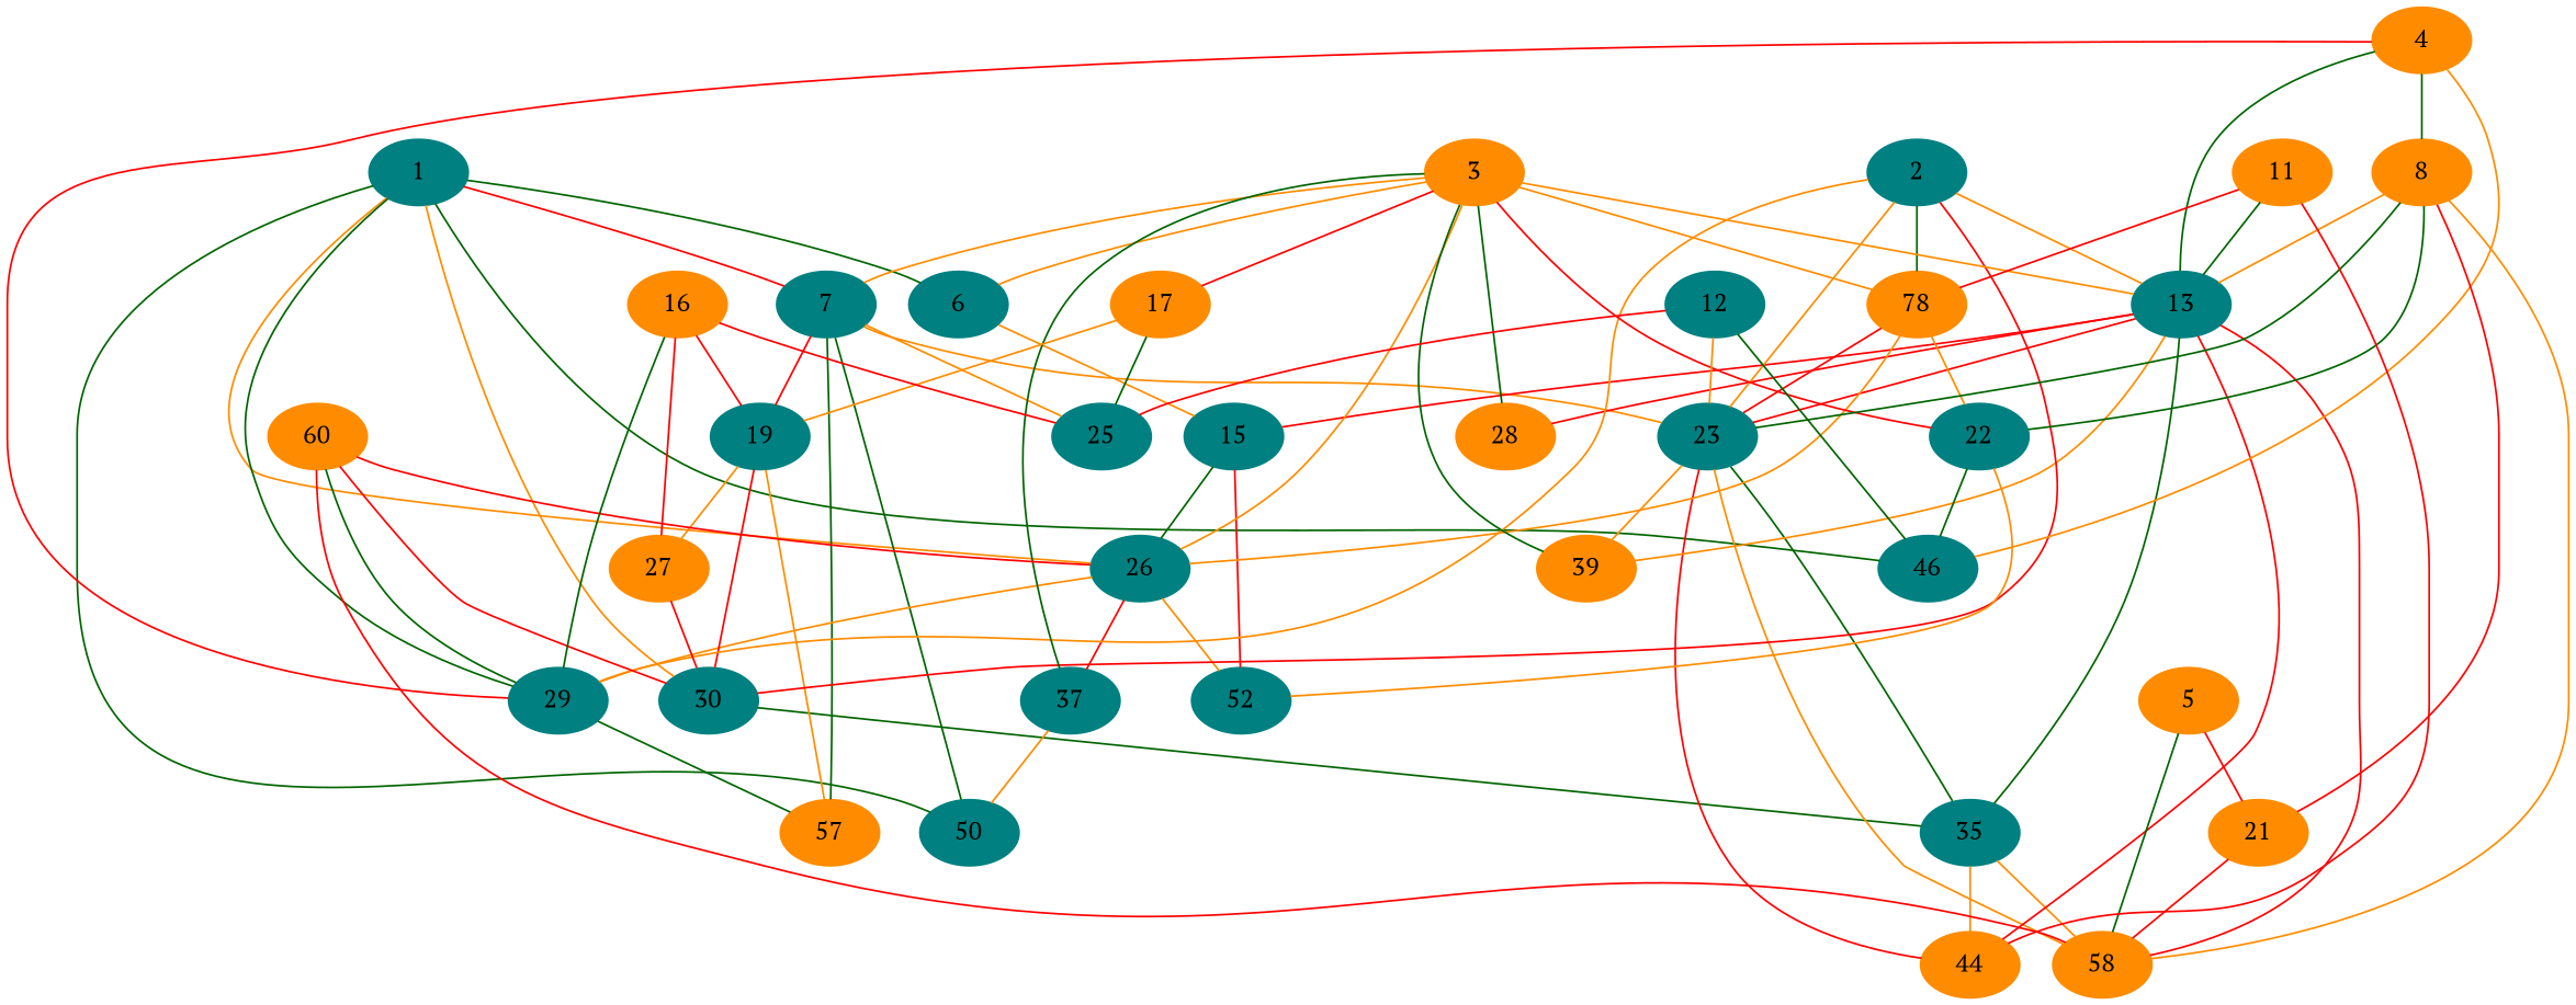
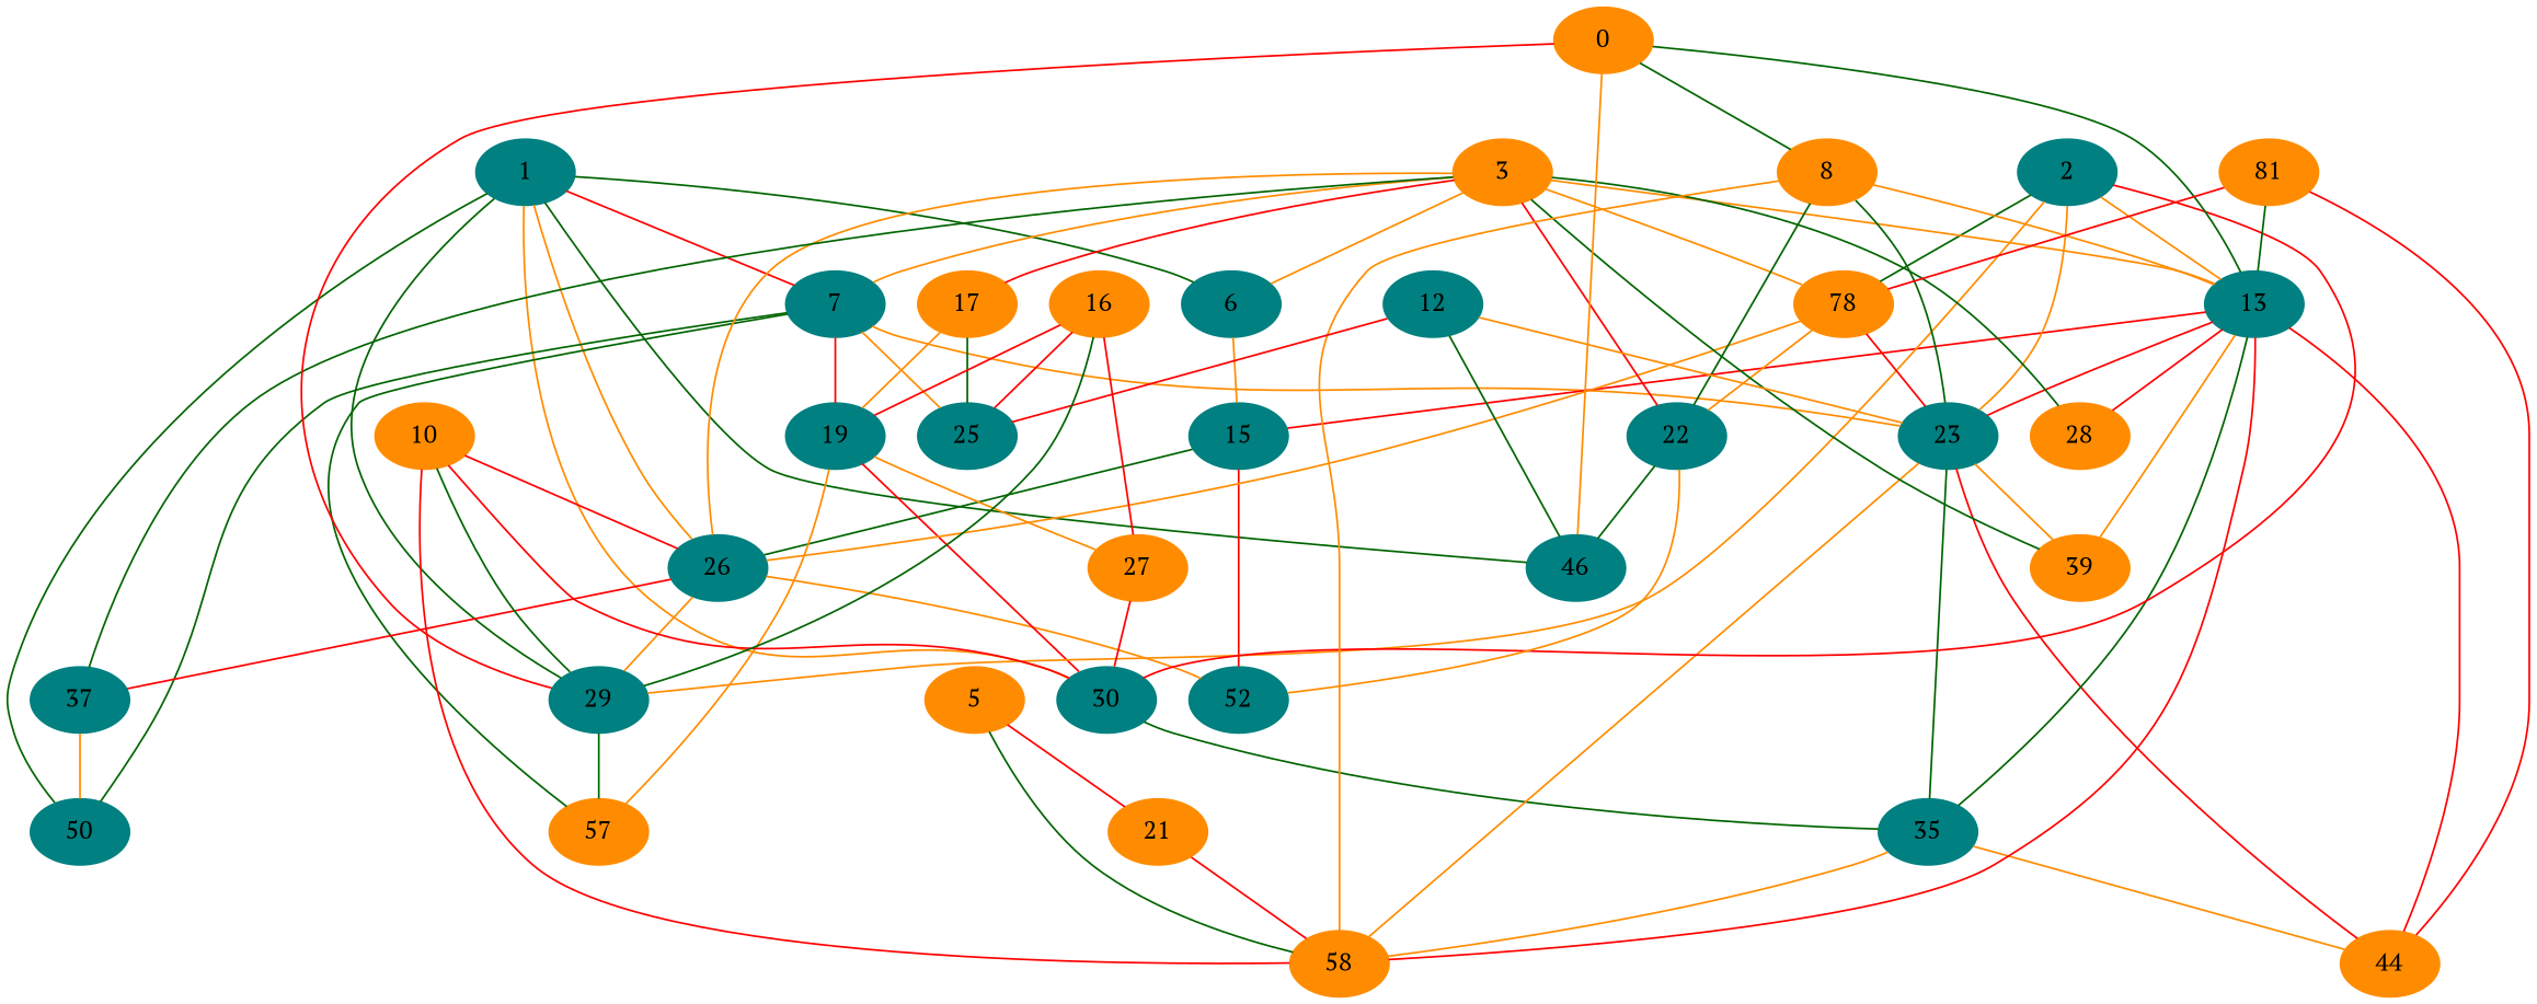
  graph {
    fontname="PT Serif"
    node [color=teal fontname="PT Serif" style=filled]
    edge [color=darkorange fontname="PT Serif"]
    1 [super="+14"]
    6
    7 [super="+59"]
    26 [super="+41"]
    29 [super="+49+34"]
    30
    46 [super="+54"]
    50
    15
    23 [super="+24+51"]
    19 [super="+56"]
    25
    57 [color=darkorange]
    37
    52
    35 [super="+47"]
    13 [super="+33+53+32"]
    28 [color=darkorange super="+48"]
    39 [color=darkorange]
    58 [color=darkorange]
    44 [color=darkorange]
    2
    n23 [color=darkorange label=78 super="+45+43"]
    22
    3 [color=darkorange super="+31+42"]
    17 [color=darkorange]
-   4 [color=darkorange super="+55"]
+   4 [color=darkorange super="+55" label=0]
    8 [color=darkorange super="+40+9"]
    21 [color=darkorange]
    5 [color=darkorange]
    27 [color=darkorange]
-   10 [color=darkorange super="+20" label=60]
-   11 [color=darkorange]
+   10 [color=darkorange super="+20"]
+   11 [color=darkorange label=81]
    12
    16 [color=darkorange]
    1 -- 6 [color=darkgreen]
    1 -- 7 [color=red]
    1 -- 26
    1 -- 29 [color=darkgreen]
    1 -- 30
    1 -- 46 [color=darkgreen]
    1 -- 50 [color=darkgreen]
    6 -- 15
    7 -- 50 [color=darkgreen]
    7 -- 23
    7 -- 19 [color=red]
    7 -- 25
    7 -- 57 [color=darkgreen]
    26 -- 29
    26 -- 37 [color=red]
    26 -- 52
    29 -- 57 [color=darkgreen]
    30 -- 35 [color=darkgreen]
    15 -- 26 [color=darkgreen]
    15 -- 52 [color=red]
    23 -- 35 [color=darkgreen]
    23 -- 39
    23 -- 58
    23 -- 44 [color=red]
    19 -- 30 [color=red]
    19 -- 57
    19 -- 27
    37 -- 50
    35 -- 58
    35 -- 44
    13 -- 15 [color=red]
    13 -- 23 [color=red]
    13 -- 35 [color=darkgreen]
    13 -- 28 [color=red]
    13 -- 39
    13 -- 58 [color=red]
    13 -- 44 [color=red]
    2 -- 29
    2 -- 30 [color=red]
    2 -- 23
    2 -- 13
    2 -- n23 [color=darkgreen]
    n23 -- 26
    n23 -- 23 [color=red]
    n23 -- 22
    22 -- 46 [color=darkgreen]
    22 -- 52
    3 -- 6
    3 -- 7
    3 -- 26
    3 -- 37 [color=darkgreen]
    3 -- 13
    3 -- 28 [color=darkgreen weight=2]
    3 -- 39 [color=darkgreen]
    3 -- n23 [weight=3]
    3 -- 22 [color=red]
    3 -- 17 [color=red]
    17 -- 19
    17 -- 25 [color=darkgreen]
    4 -- 29 [color=red]
    4 -- 46 [weight=2]
    4 -- 13 [color=darkgreen]
    4 -- 8 [color=darkgreen]
    8 -- 23 [color=darkgreen weight=2]
    8 -- 13
    8 -- 58
    8 -- 22 [color=darkgreen]
-   8 -- 21 [color=red]
    21 -- 58 [color=red]
    5 -- 58 [color=darkgreen]
    5 -- 21 [color=red]
    27 -- 30 [color=red]
    10 -- 26 [color=red]
    10 -- 29 [color=darkgreen]
    10 -- 30 [color=red]
    10 -- 58 [color=red]
    11 -- 13 [color=darkgreen]
    11 -- 44 [color=red]
    11 -- n23 [color=red]
    12 -- 46 [color=darkgreen]
    12 -- 23
    12 -- 25 [color=red]
    16 -- 29 [color=darkgreen]
    16 -- 19 [color=red]
    16 -- 25 [color=red]
    16 -- 27 [color=red]
  }
